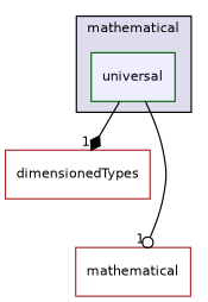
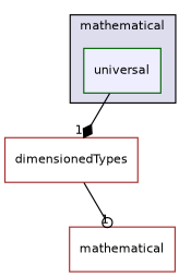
  digraph {
    compound=true
    node [color=brown fontname=Helvetica fontsize=10 shape=box]
    edge [headlabel=1 labeldistance=1.5 labelfontname=Helvetica labelfontsize=10]
    n1 [color=darkgreen fillcolor="#eeeeff" label=universal pencolor=black style=filled]
    n2 [label=dimensionedTypes]
    n3 [label=mathematical]
    subgraph cluster_1 {
      bgcolor="#ddddee"
      fontname=Helvetica
      fontsize=10
      label=mathematical
      pencolor=black
      n1
    }
    n1 -> n2 [arrowhead=diamond]
-   n1 -> n3 [arrowhead=odot]
+   n2 -> n3 [arrowhead=odot]
  }
